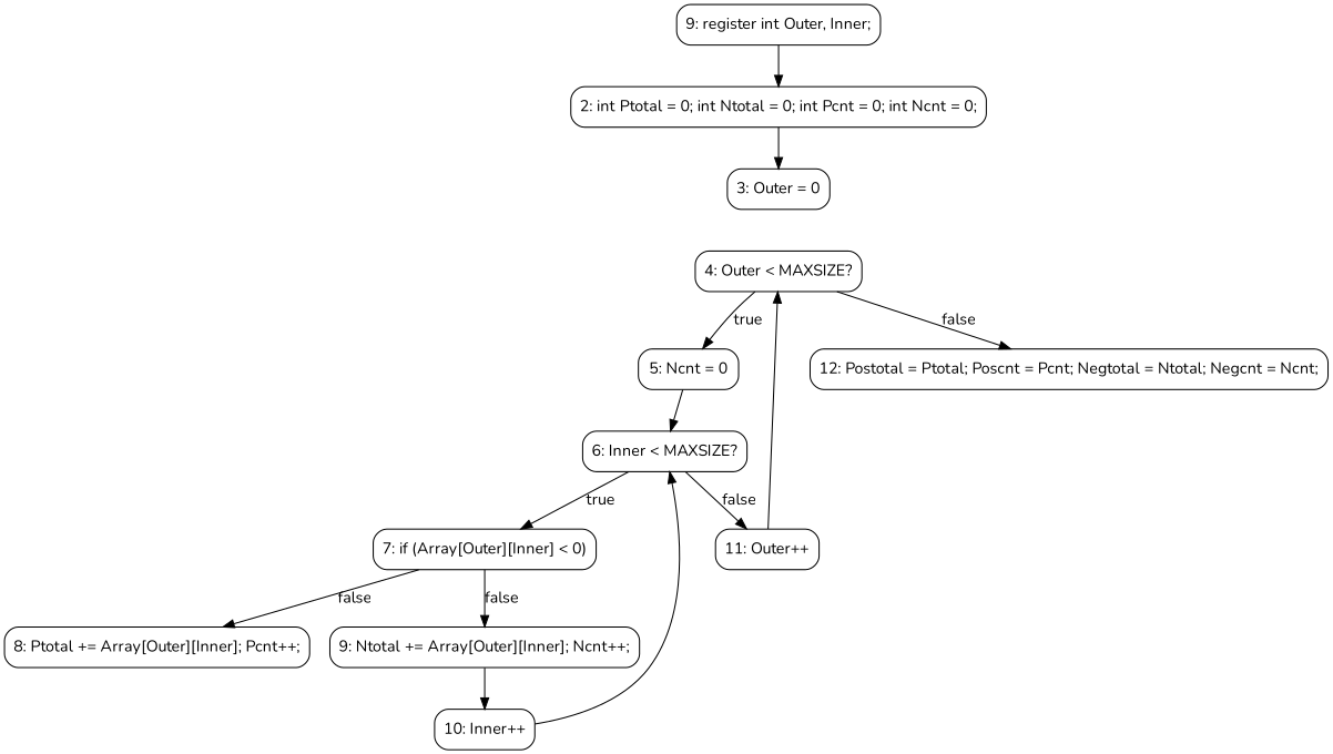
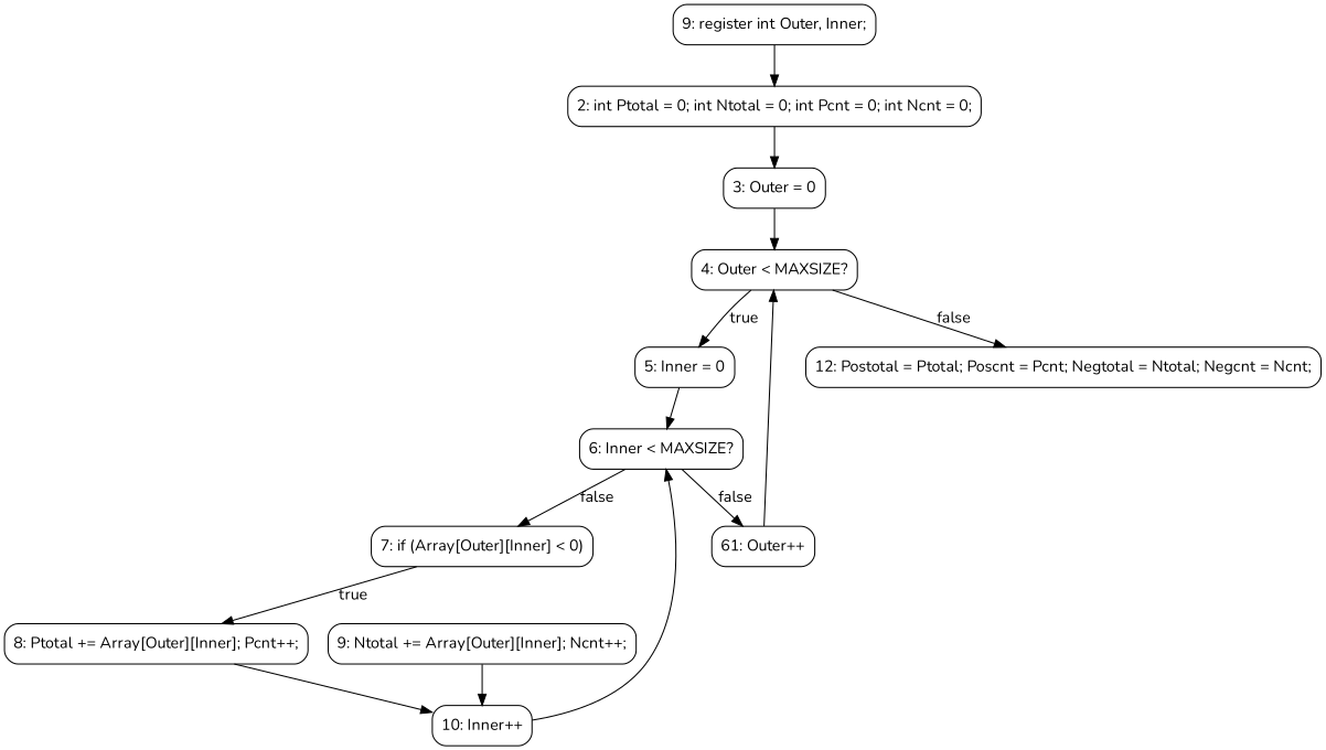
  digraph {
    fontname=Nunito
    node [fontname=Nunito shape=box style=rounded]
    edge [fontname=Nunito]
    n1 [label="9: register int Outer, Inner;"]
    n2 [label="2: int Ptotal = 0; int Ntotal = 0; int Pcnt = 0; int Ncnt = 0;"]
    n3 [label="3: Outer = 0"]
    n4 [label="4: Outer < MAXSIZE?"]
-   n5 [label="5: Ncnt = 0"]
+   n5 [label="5: Inner = 0"]
    n6 [label="12: Postotal = Ptotal; Poscnt = Pcnt; Negtotal = Ntotal; Negcnt = Ncnt;"]
    n7 [label="6: Inner < MAXSIZE?"]
    n8 [label="7: if (Array[Outer][Inner] < 0)"]
-   n9 [label="11: Outer++"]
+   n9 [label="61: Outer++"]
    n10 [label="8: Ptotal += Array[Outer][Inner]; Pcnt++;"]
    n11 [label="9: Ntotal += Array[Outer][Inner]; Ncnt++;"]
    n12 [label="10: Inner++"]
    n1 -> n2
    n2 -> n3
+   n3 -> n4
    n4 -> n5 [label=true]
    n4 -> n6 [label=false]
    n5 -> n7
-   n7 -> n8 [label=true]
+   n7 -> n8 [label=false]
    n7 -> n9 [label=false]
-   n8 -> n10 [label=false]
-   n8 -> n11 [label=false]
+   n8 -> n10 [label=true]
    n9 -> n4
+   n10 -> n12
    n11 -> n12
    n12 -> n7
  }
